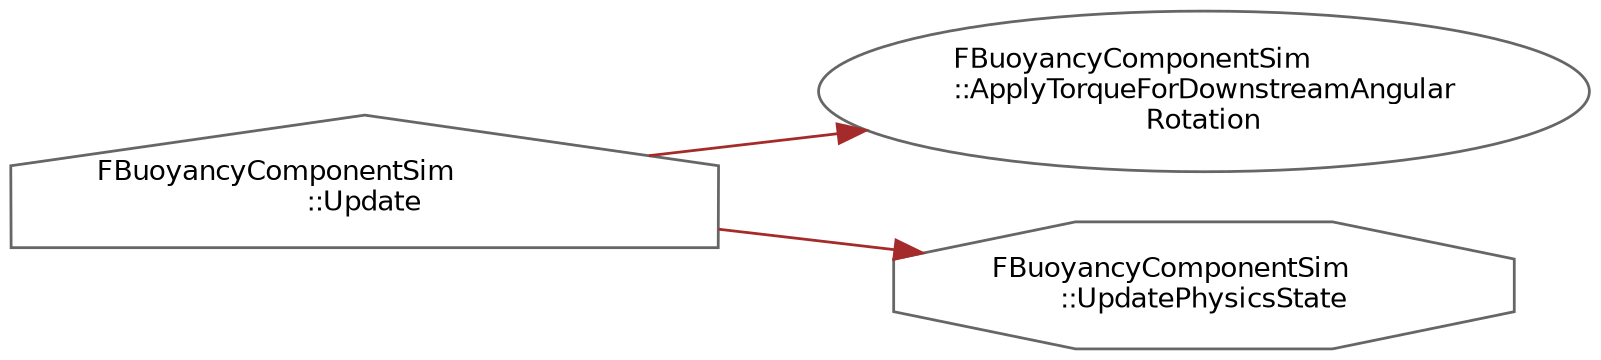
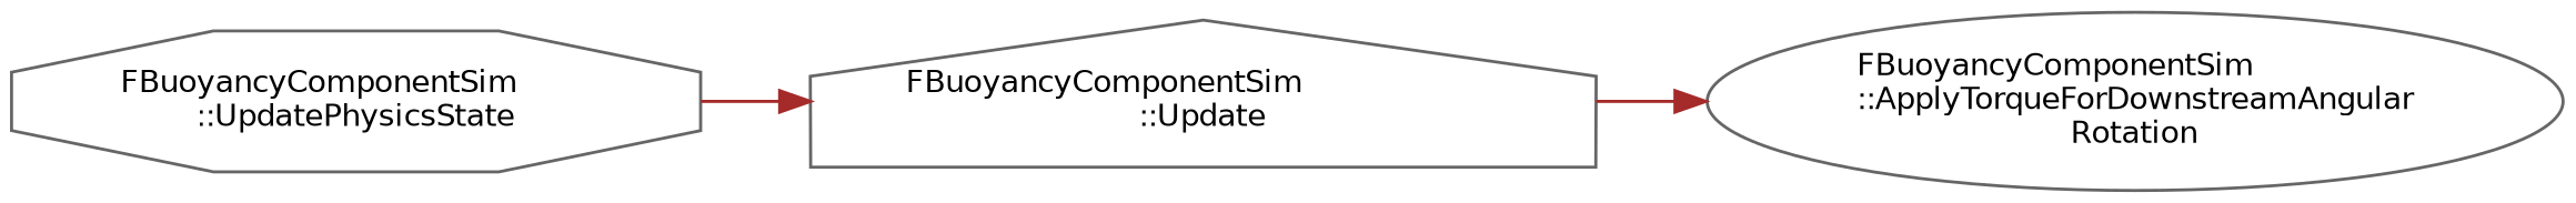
  digraph {
    rankdir=RL
    node [color=grey40 fillcolor=white fontname=Helvetica fontsize=10 style=filled]
    edge [color=brown dir=back fontname=Helvetica fontsize=10 labelfontname=Helvetica labelfontsize=10 style=solid]
    n1 [height=0.2 label="FBuoyancyComponentSim\l::ApplyTorqueForDownstreamAngular\lRotation" shape=ellipse width=0.4]
    n2 [height=0.2 label="FBuoyancyComponentSim\l::Update" shape=house width=0.4]
    n3 [height=0.2 label="FBuoyancyComponentSim\l::UpdatePhysicsState" shape=octagon width=0.4]
    n1 -> n2
-   n3 -> n2
+   n2 -> n3
  }
